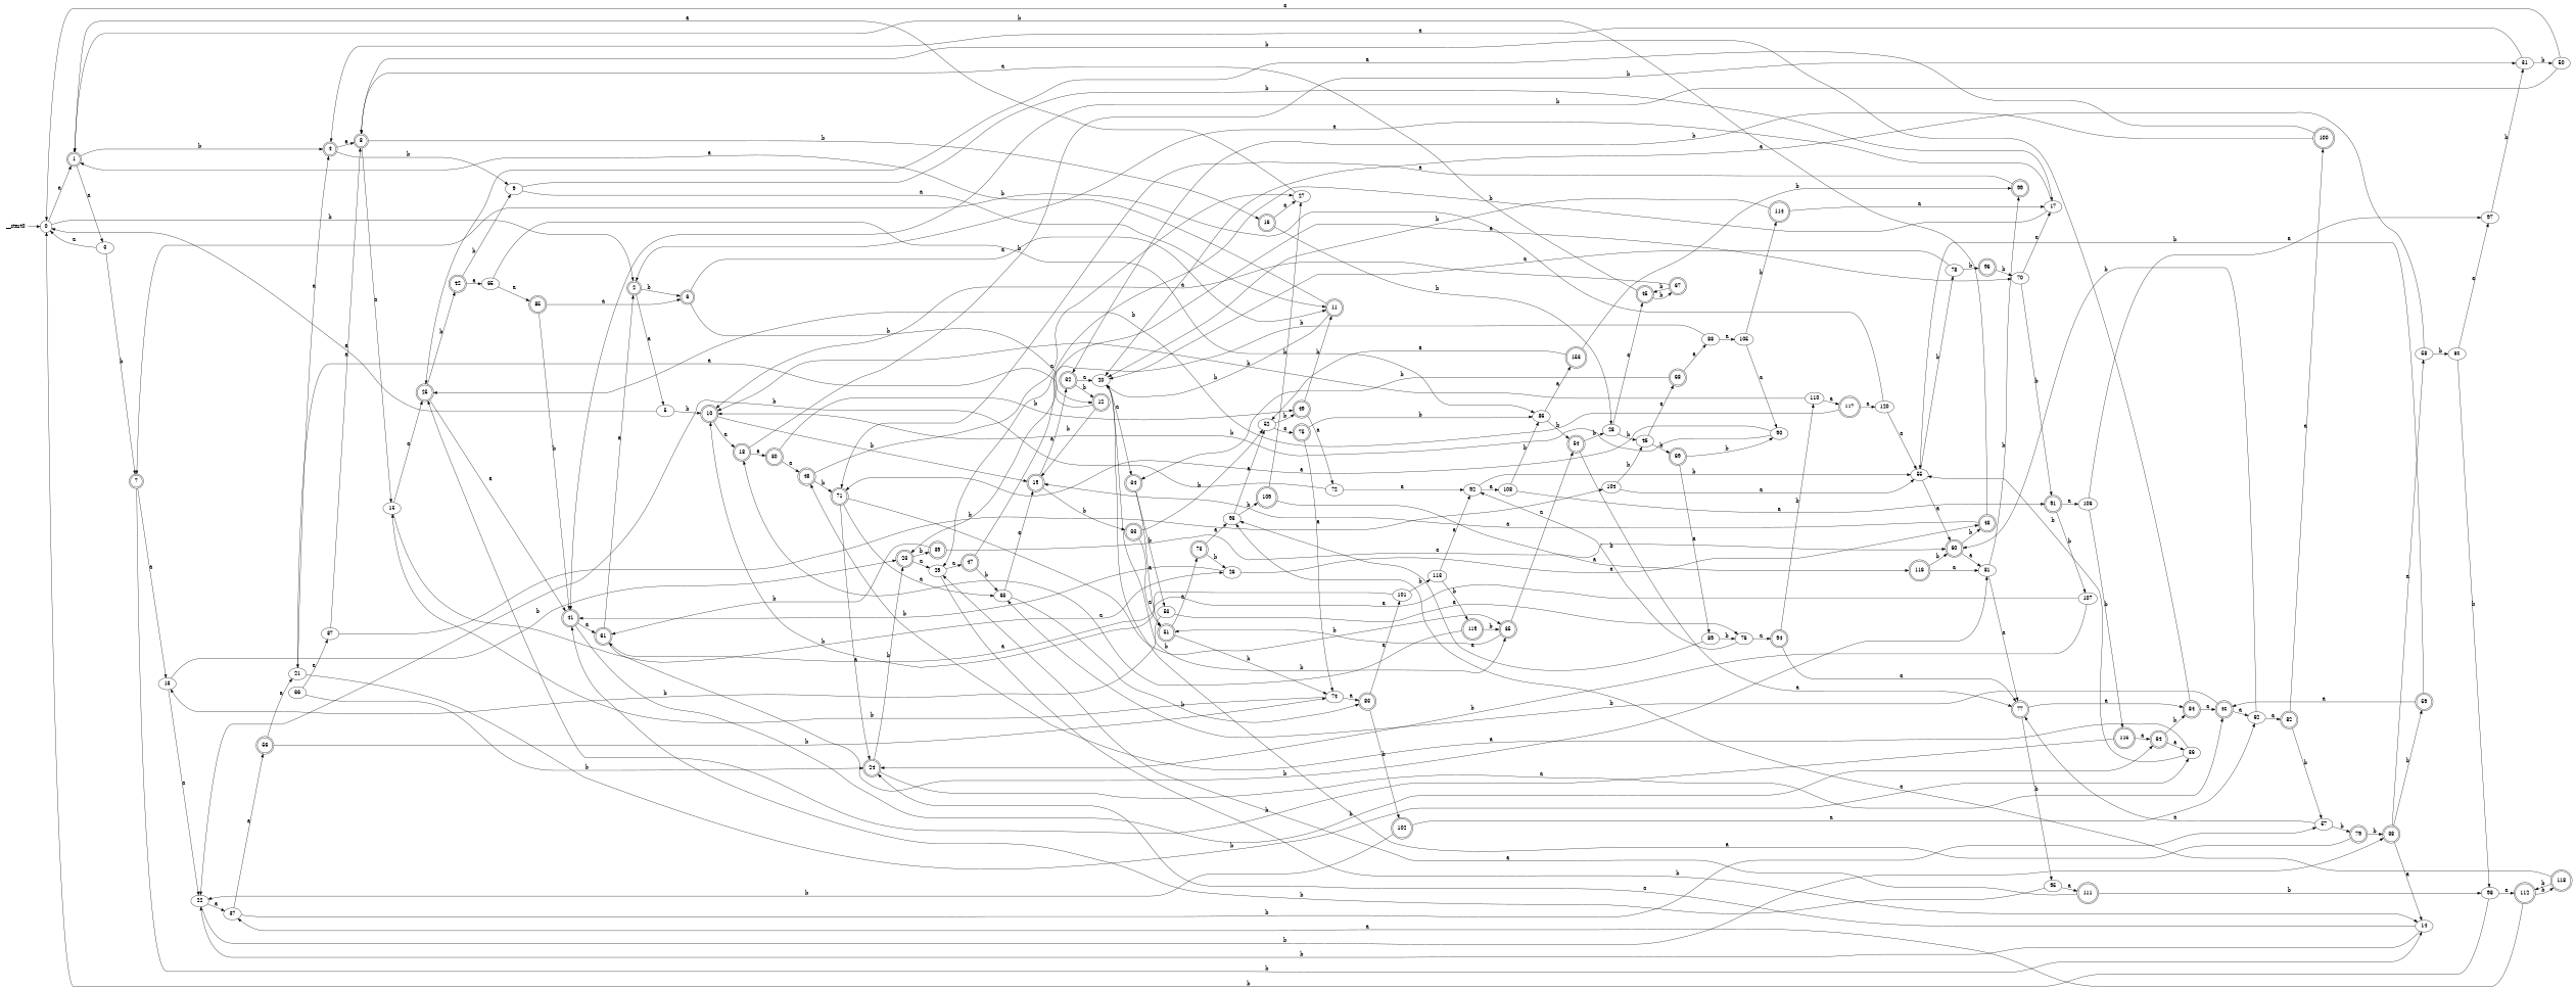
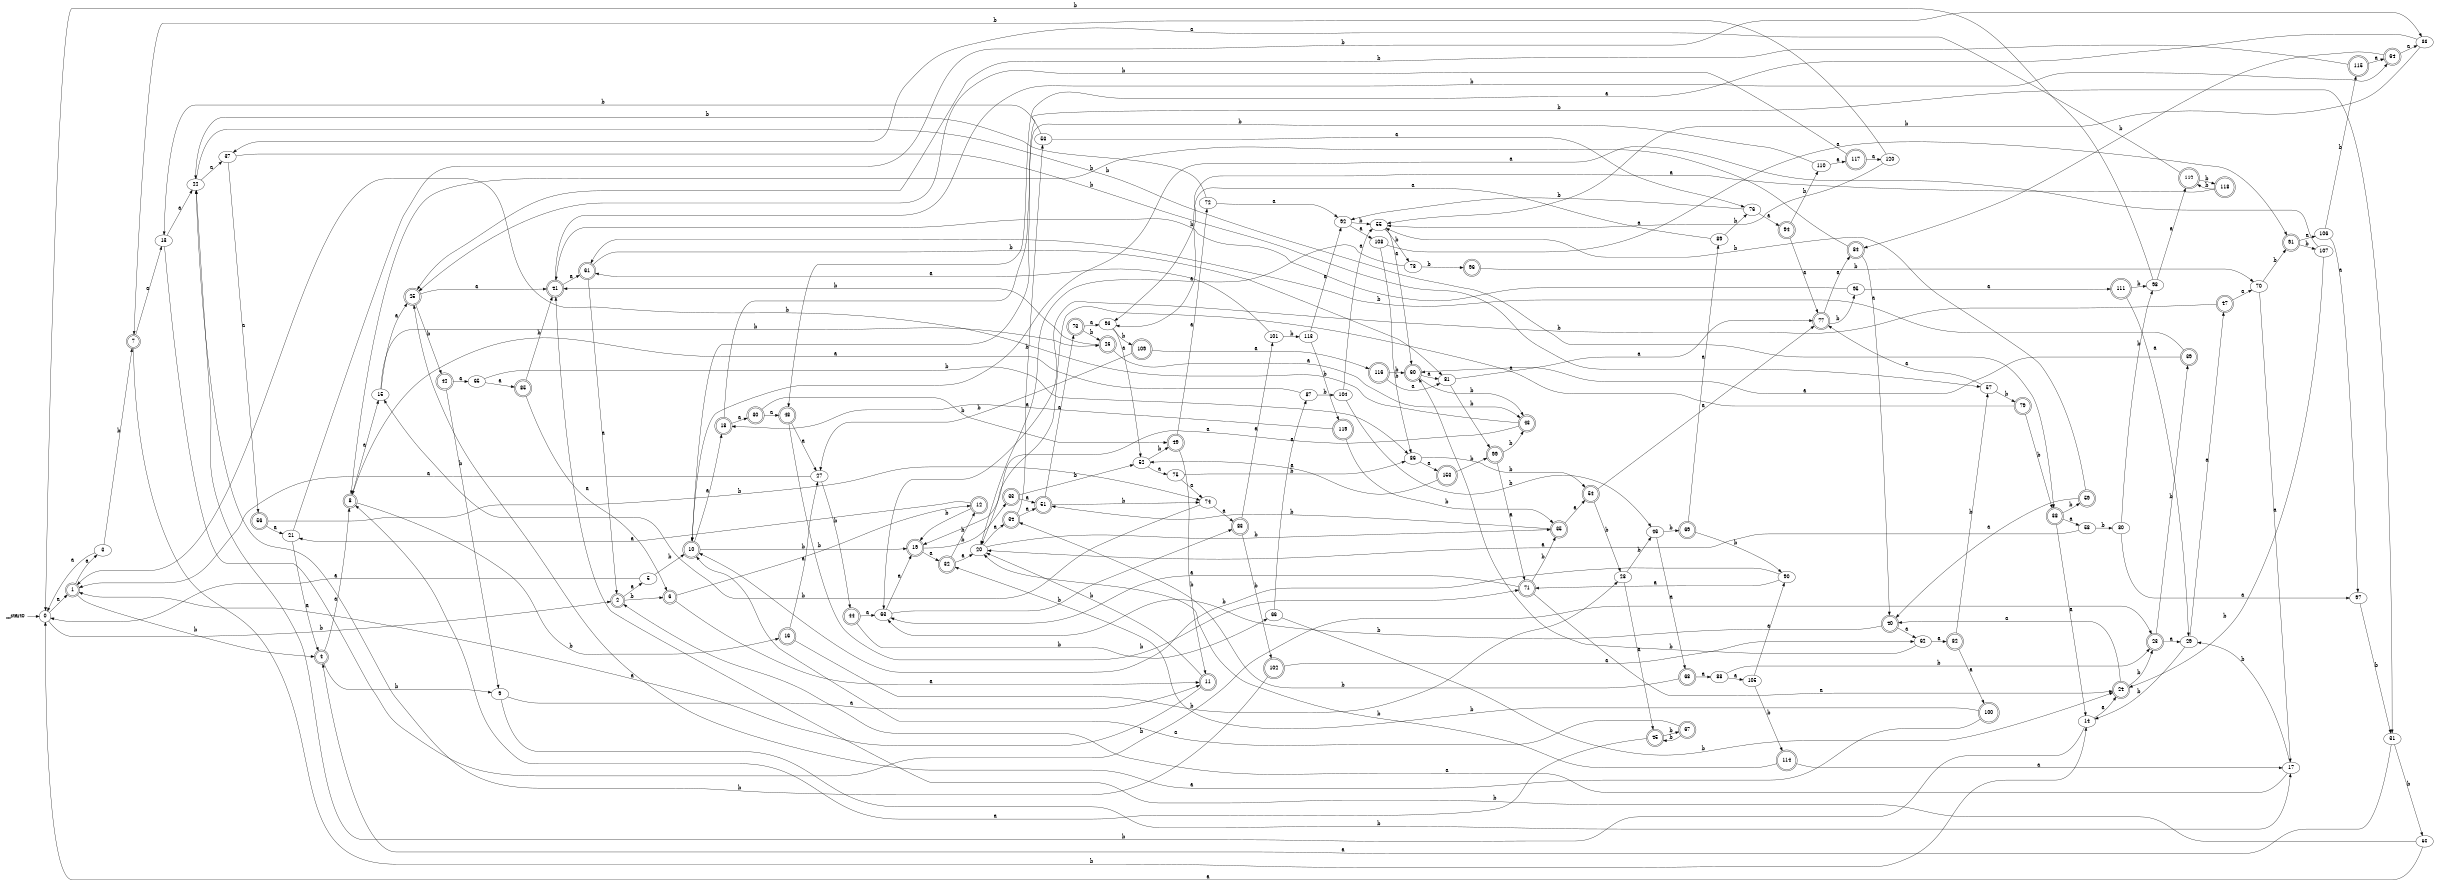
  digraph {
    rankdir=LR
    node [shape=doublecircle]
    __start0 [shape=none]
    0 [shape=circle]
    1
    2
    3 [shape=""]
    4
    5 [shape=""]
    6
    7
    8
    9 [shape=""]
    10
    11
    12
    13 [shape=""]
    14 [shape=""]
    15 [shape=""]
    16
    17 [shape=""]
    18
    19
    20 [shape=""]
    21 [shape=""]
    22 [shape=""]
    23
    24
    25
-   26 [shape=""]
+   26
    27 [shape=""]
    28 [shape=""]
    29 [shape=""]
    30
    31 [shape=""]
    32
    33
    34
    35
    36 [shape=""]
    37 [shape=""]
    38
    39
    40
    41
    42
    43
+   44
    45
    46 [shape=""]
    47
    48
    49
    50 [shape=""]
    51
    52 [shape=""]
    53 [shape=""]
    54
    55 [shape=""]
    56
    57 [shape=""]
    58 [shape=""]
    59
    60
    61
    62 [shape=""]
    63 [shape=""]
    64
    65 [shape=""]
    66 [shape=""]
    67
    68
    69
    70 [shape=""]
    71
    72 [shape=""]
    73
    74 [shape=""]
-   75
+   75 [shape=""]
    76 [shape=""]
    77
    78 [shape=""]
    79
    80 [shape=""]
    81 [shape=""]
    82
    83
    84
    85
    86 [shape=""]
    87 [shape=""]
    88 [shape=""]
    89 [shape=""]
    90 [shape=""]
    91
    92 [shape=""]
    93 [shape=""]
    94
    95 [shape=""]
    96
    97 [shape=""]
    98 [shape=""]
    99
    100
    101 [shape=""]
    102
    n105 [label=153]
    104 [shape=""]
    105 [shape=""]
    106 [shape=""]
    107 [shape=""]
    108 [shape=""]
    109
    110 [shape=""]
    111
    112
    113 [shape=""]
    114
    115
    116
    117
    118
    119
    120 [shape=""]
    __start0 -> 0
    0 -> 1 [label=a]
    0 -> 2 [label=b]
    1 -> 3 [label=a]
    1 -> 4 [label=b]
    2 -> 5 [label=a]
    2 -> 6 [label=b]
    3 -> 0 [label=a]
    3 -> 7 [label=b]
    4 -> 8 [label=a]
    4 -> 9 [label=b]
    5 -> 0 [label=a]
    5 -> 10 [label=b]
    6 -> 11 [label=a]
    6 -> 12 [label=b]
    7 -> 13 [label=a]
    7 -> 14 [label=b]
    8 -> 15 [label=a]
    8 -> 16 [label=b]
    9 -> 11 [label=a]
    9 -> 17 [label=b]
    10 -> 18 [label=a]
    10 -> 19 [label=b]
    11 -> 1 [label=a]
    11 -> 20 [label=b]
    12 -> 19 [label=b]
    12 -> 21 [label=a]
    13 -> 22 [label=a]
    13 -> 23 [label=b]
    14 -> 22 [label=b]
    14 -> 24 [label=a]
    15 -> 25 [label=a]
    15 -> 26 [label=b]
    16 -> 27 [label=a]
    16 -> 28 [label=b]
    17 -> 2 [label=a]
    17 -> 29 [label=b]
    18 -> 30 [label=a]
    18 -> 31 [label=b]
    19 -> 32 [label=a]
    19 -> 33 [label=b]
    20 -> 34 [label=a]
    20 -> 35 [label=b]
    21 -> 4 [label=a]
    21 -> 36 [label=b]
    22 -> 37 [label=a]
    22 -> 38 [label=b]
    23 -> 29 [label=a]
    23 -> 39 [label=b]
    24 -> 23 [label=b]
    24 -> 40 [label=a]
    25 -> 41 [label=a]
    25 -> 42 [label=b]
    26 -> 41 [label=b]
    26 -> 43 [label=a]
    27 -> 1 [label=a]
+   27 -> 44 [label=b]
    28 -> 45 [label=a]
    28 -> 46 [label=b]
    29 -> 14 [label=b]
    29 -> 47 [label=a]
    30 -> 48 [label=a]
    30 -> 49 [label=b]
    31 -> 4 [label=a]
    31 -> 50 [label=b]
    32 -> 12 [label=b]
    32 -> 20 [label=a]
    33 -> 51 [label=a]
    33 -> 52 [label=b]
    34 -> 51 [label=a]
    34 -> 53 [label=b]
    35 -> 51 [label=b]
    35 -> 54 [label=a]
    36 -> 48 [label=a]
    36 -> 55 [label=b]
    37 -> 56 [label=a]
    37 -> 57 [label=b]
    38 -> 14 [label=a]
    38 -> 58 [label=a]
    38 -> 59 [label=b]
    39 -> 60 [label=a]
    39 -> 61 [label=b]
    40 -> 62 [label=a]
    40 -> 63 [label=b]
    41 -> 61 [label=a]
    41 -> 64 [label=b]
    42 -> 9 [label=b]
    42 -> 65 [label=a]
    43 -> 1 [label=b]
    43 -> 19 [label=a]
+   44 -> 63 [label=a]
+   44 -> 66 [label=b]
    45 -> 8 [label=a]
    45 -> 67 [label=b]
    46 -> 68 [label=a]
    46 -> 69 [label=b]
    47 -> 63 [label=b]
    47 -> 70 [label=a]
    48 -> 27 [label=a]
    48 -> 71 [label=b]
    49 -> 11 [label=b]
    49 -> 72 [label=a]
    50 -> 0 [label=a]
    50 -> 41 [label=b]
    51 -> 73 [label=a]
    51 -> 74 [label=b]
    52 -> 49 [label=b]
    52 -> 75 [label=a]
    53 -> 13 [label=b]
    53 -> 76 [label=a]
    54 -> 28 [label=b]
    54 -> 77 [label=a]
    55 -> 60 [label=a]
    55 -> 78 [label=b]
    56 -> 21 [label=a]
    56 -> 74 [label=b]
    57 -> 77 [label=a]
    57 -> 79 [label=b]
    58 -> 20 [label=a]
    58 -> 80 [label=b]
    59 -> 40 [label=a]
    59 -> 55 [label=b]
    60 -> 43 [label=b]
    60 -> 81 [label=a]
    61 -> 2 [label=a]
    61 -> 81 [label=b]
    62 -> 60 [label=b]
    62 -> 82 [label=a]
    63 -> 19 [label=a]
    63 -> 83 [label=b]
    64 -> 36 [label=a]
    64 -> 84 [label=b]
    65 -> 85 [label=a]
    65 -> 86 [label=b]
    66 -> 24 [label=b]
    66 -> 87 [label=a]
    67 -> 10 [label=a]
    67 -> 45 [label=b]
    68 -> 34 [label=b]
    68 -> 88 [label=a]
    69 -> 89 [label=a]
    69 -> 90 [label=b]
    70 -> 17 [label=a]
    70 -> 91 [label=b]
    71 -> 24 [label=a]
    71 -> 35 [label=b]
    71 -> 63 [label=a]
    72 -> 22 [label=b]
    72 -> 92 [label=a]
    73 -> 26 [label=b]
    73 -> 93 [label=a]
    74 -> 15 [label=b]
    74 -> 83 [label=a]
    75 -> 74 [label=a]
    75 -> 86 [label=b]
    76 -> 92 [label=b]
    76 -> 94 [label=a]
    77 -> 84 [label=a]
    77 -> 95 [label=b]
    78 -> 20 [label=a]
    78 -> 96 [label=b]
    79 -> 20 [label=a]
    79 -> 38 [label=b]
    80 -> 97 [label=a]
    80 -> 98 [label=b]
    81 -> 77 [label=a]
    81 -> 99 [label=b]
    82 -> 57 [label=b]
    82 -> 100 [label=a]
    83 -> 101 [label=a]
    83 -> 102 [label=b]
    84 -> 8 [label=b]
    84 -> 40 [label=a]
    85 -> 6 [label=a]
    85 -> 41 [label=b]
    86 -> 54 [label=b]
    86 -> n105 [label=a]
    87 -> 8 [label=a]
    87 -> 104 [label=b]
    88 -> 23 [label=b]
    88 -> 105 [label=a]
    89 -> 76 [label=b]
    89 -> 93 [label=a]
    90 -> 10 [label=b]
    90 -> 71 [label=a]
    91 -> 106 [label=a]
    91 -> 107 [label=b]
    92 -> 55 [label=b]
    92 -> 108 [label=a]
    93 -> 52 [label=a]
    93 -> 109 [label=b]
    94 -> 77 [label=a]
    94 -> 110 [label=b]
    95 -> 41 [label=b]
    95 -> 111 [label=a]
    96 -> 70 [label=b]
    97 -> 31 [label=b]
    98 -> 0 [label=b]
    98 -> 112 [label=a]
+   99 -> 43 [label=b]
    99 -> 71 [label=a]
    100 -> 25 [label=a]
    100 -> 32 [label=b]
    101 -> 61 [label=a]
    101 -> 113 [label=b]
    102 -> 22 [label=b]
    102 -> 62 [label=a]
    n105 -> 52 [label=a]
    n105 -> 99 [label=b]
    104 -> 46 [label=b]
    104 -> 55 [label=a]
    105 -> 90 [label=a]
    105 -> 114 [label=b]
    106 -> 97 [label=a]
    106 -> 115 [label=b]
    107 -> 10 [label=a]
    107 -> 24 [label=b]
    108 -> 86 [label=b]
    108 -> 91 [label=a]
    109 -> 27 [label=b]
    109 -> 116 [label=a]
    110 -> 10 [label=b]
    110 -> 117 [label=a]
    111 -> 29 [label=a]
    111 -> 98 [label=b]
    112 -> 37 [label=a]
    112 -> 118 [label=b]
    113 -> 92 [label=a]
    113 -> 119 [label=b]
    114 -> 17 [label=a]
    114 -> 20 [label=b]
    115 -> 25 [label=b]
    115 -> 64 [label=a]
    116 -> 60 [label=b]
    116 -> 81 [label=a]
    117 -> 25 [label=b]
    117 -> 120 [label=a]
    118 -> 93 [label=a]
    118 -> 112 [label=b]
    119 -> 18 [label=a]
    119 -> 35 [label=b]
    120 -> 7 [label=b]
    120 -> 55 [label=a]
  }
